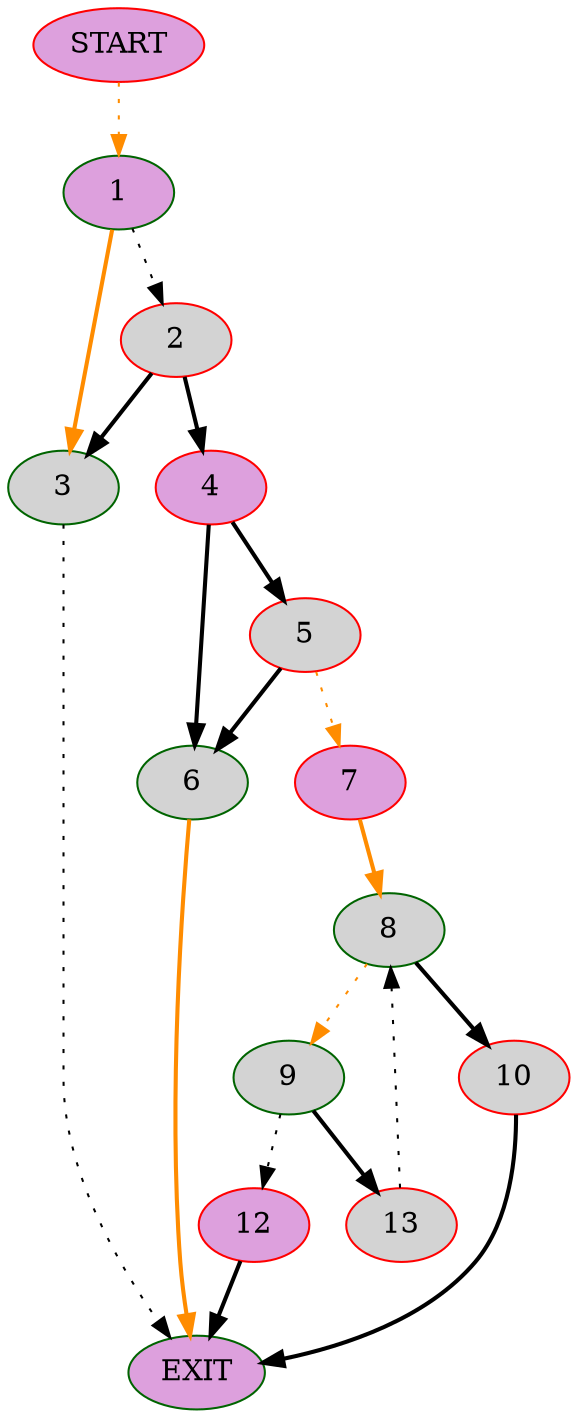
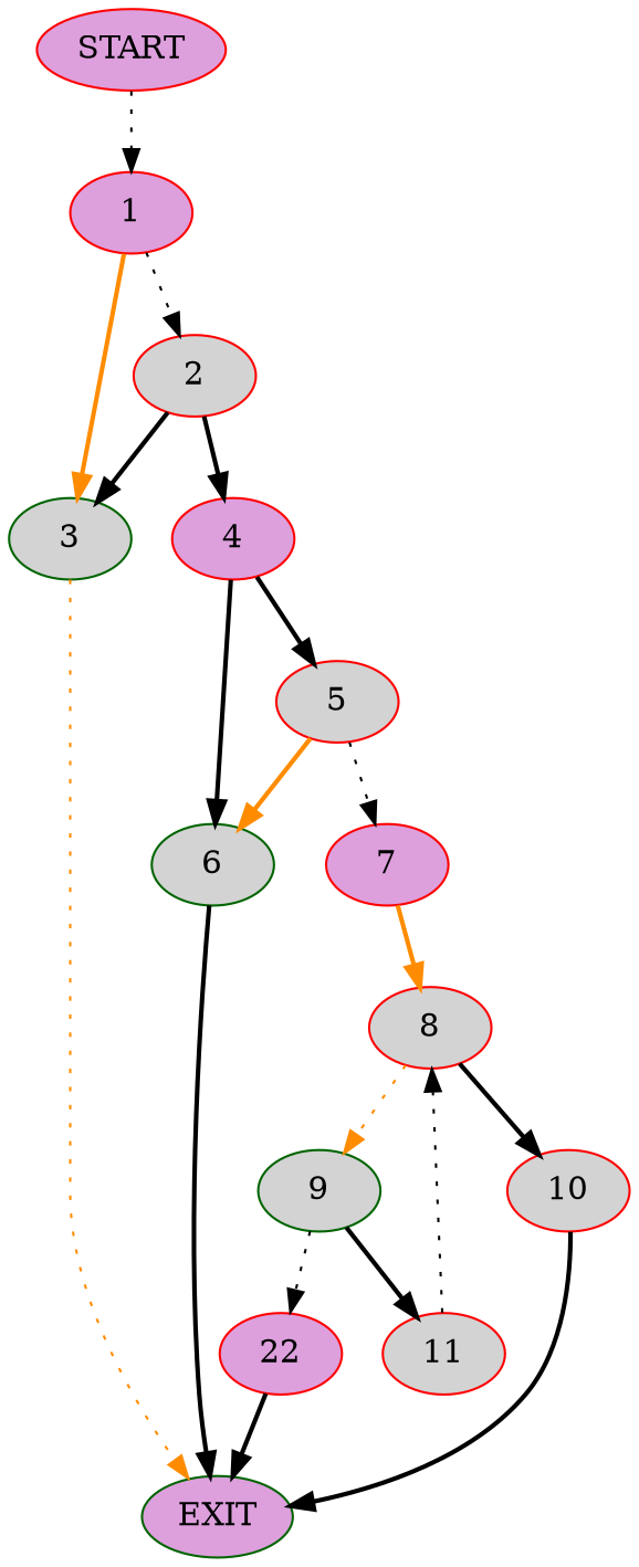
  digraph {
    node [color=red fillcolor=lightgrey style=filled]
    edge [color=black style=bold]
    n1 [fillcolor=plum label=START]
-   1 [color=darkgreen fillcolor=plum]
+   1 [fillcolor=plum]
    2
    3 [color=darkgreen]
    n5 [color=darkgreen fillcolor=plum label=EXIT]
    4 [fillcolor=plum]
    5
    6 [color=darkgreen]
    7 [fillcolor=plum]
-   8 [color=darkgreen]
+   8
    9 [color=darkgreen]
    10
-   11 [label=13]
-   12 [fillcolor=plum]
-   n1 -> 1 [color=darkorange style=dotted]
+   11
+   12 [fillcolor=plum label=22]
+   n1 -> 1 [style=dotted]
    1 -> 2 [style=dotted]
    1 -> 3 [color=darkorange]
    2 -> 3
    2 -> 4
-   3 -> n5 [style=dotted]
+   3 -> n5 [color=darkorange style=dotted]
    4 -> 5
    4 -> 6
-   5 -> 6
-   5 -> 7 [color=darkorange style=dotted]
-   6 -> n5 [color=darkorange]
+   5 -> 6 [color=darkorange]
+   5 -> 7 [style=dotted]
+   6 -> n5
    7 -> 8 [color=darkorange]
    8 -> 9 [color=darkorange style=dotted]
    8 -> 10
    9 -> 11
    9 -> 12 [style=dotted]
    10 -> n5
    11 -> 8 [style=dotted]
    12 -> n5
  }
